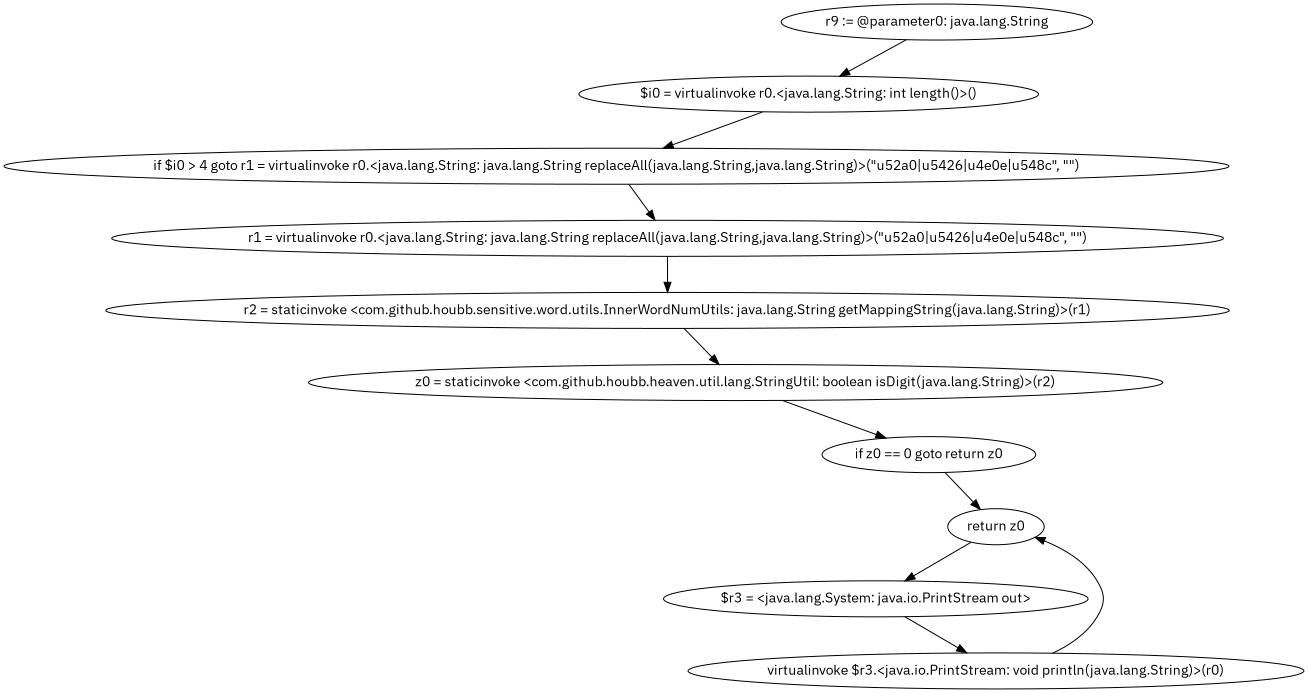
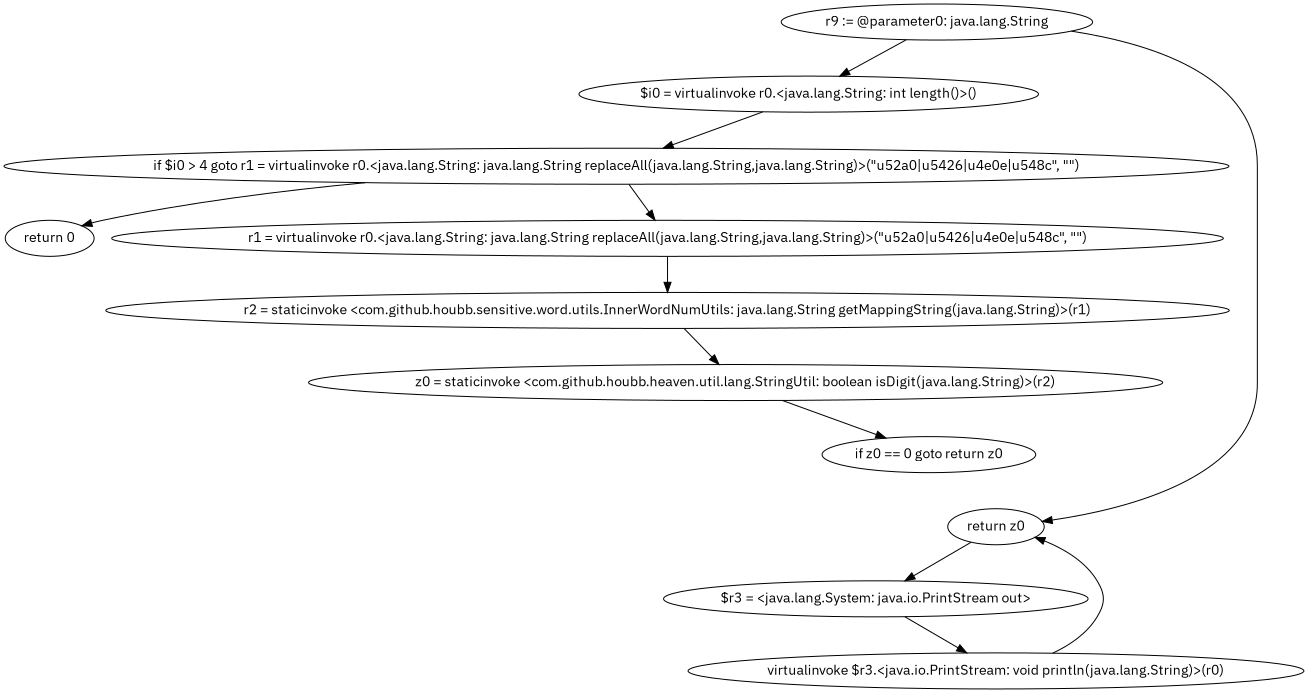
  digraph {
    fontname="IBM Plex Sans"
    node [fontname="IBM Plex Sans"]
    edge [fontname="IBM Plex Sans"]
    n1 [label="r9 := @parameter0: java.lang.String"]
    "$i0 = virtualinvoke r0.<java.lang.String: int length()>()"
    "if $i0 > 4 goto r1 = virtualinvoke r0.<java.lang.String: java.lang.String replaceAll(java.lang.String,java.lang.String)>(\"\u52a0|\u5426|\u4e0e|\u548c\", \"\")"
+   "return 0"
    "r1 = virtualinvoke r0.<java.lang.String: java.lang.String replaceAll(java.lang.String,java.lang.String)>(\"\u52a0|\u5426|\u4e0e|\u548c\", \"\")"
    "r2 = staticinvoke <com.github.houbb.sensitive.word.utils.InnerWordNumUtils: java.lang.String getMappingString(java.lang.String)>(r1)"
    "z0 = staticinvoke <com.github.houbb.heaven.util.lang.StringUtil: boolean isDigit(java.lang.String)>(r2)"
    "if z0 == 0 goto return z0"
    "return z0"
    "$r3 = <java.lang.System: java.io.PrintStream out>"
    "virtualinvoke $r3.<java.io.PrintStream: void println(java.lang.String)>(r0)"
    n1 -> "$i0 = virtualinvoke r0.<java.lang.String: int length()>()"
    "$i0 = virtualinvoke r0.<java.lang.String: int length()>()" -> "if $i0 > 4 goto r1 = virtualinvoke r0.<java.lang.String: java.lang.String replaceAll(java.lang.String,java.lang.String)>(\"\u52a0|\u5426|\u4e0e|\u548c\", \"\")"
+   "if $i0 > 4 goto r1 = virtualinvoke r0.<java.lang.String: java.lang.String replaceAll(java.lang.String,java.lang.String)>(\"\u52a0|\u5426|\u4e0e|\u548c\", \"\")" -> "return 0"
    "if $i0 > 4 goto r1 = virtualinvoke r0.<java.lang.String: java.lang.String replaceAll(java.lang.String,java.lang.String)>(\"\u52a0|\u5426|\u4e0e|\u548c\", \"\")" -> "r1 = virtualinvoke r0.<java.lang.String: java.lang.String replaceAll(java.lang.String,java.lang.String)>(\"\u52a0|\u5426|\u4e0e|\u548c\", \"\")"
    "r1 = virtualinvoke r0.<java.lang.String: java.lang.String replaceAll(java.lang.String,java.lang.String)>(\"\u52a0|\u5426|\u4e0e|\u548c\", \"\")" -> "r2 = staticinvoke <com.github.houbb.sensitive.word.utils.InnerWordNumUtils: java.lang.String getMappingString(java.lang.String)>(r1)"
    "r2 = staticinvoke <com.github.houbb.sensitive.word.utils.InnerWordNumUtils: java.lang.String getMappingString(java.lang.String)>(r1)" -> "z0 = staticinvoke <com.github.houbb.heaven.util.lang.StringUtil: boolean isDigit(java.lang.String)>(r2)"
    "z0 = staticinvoke <com.github.houbb.heaven.util.lang.StringUtil: boolean isDigit(java.lang.String)>(r2)" -> "if z0 == 0 goto return z0"
-   "if z0 == 0 goto return z0" -> "return z0"
+   n1 -> "return z0"
    "return z0" -> "$r3 = <java.lang.System: java.io.PrintStream out>"
    "$r3 = <java.lang.System: java.io.PrintStream out>" -> "virtualinvoke $r3.<java.io.PrintStream: void println(java.lang.String)>(r0)"
    "virtualinvoke $r3.<java.io.PrintStream: void println(java.lang.String)>(r0)" -> "return z0"
  }
